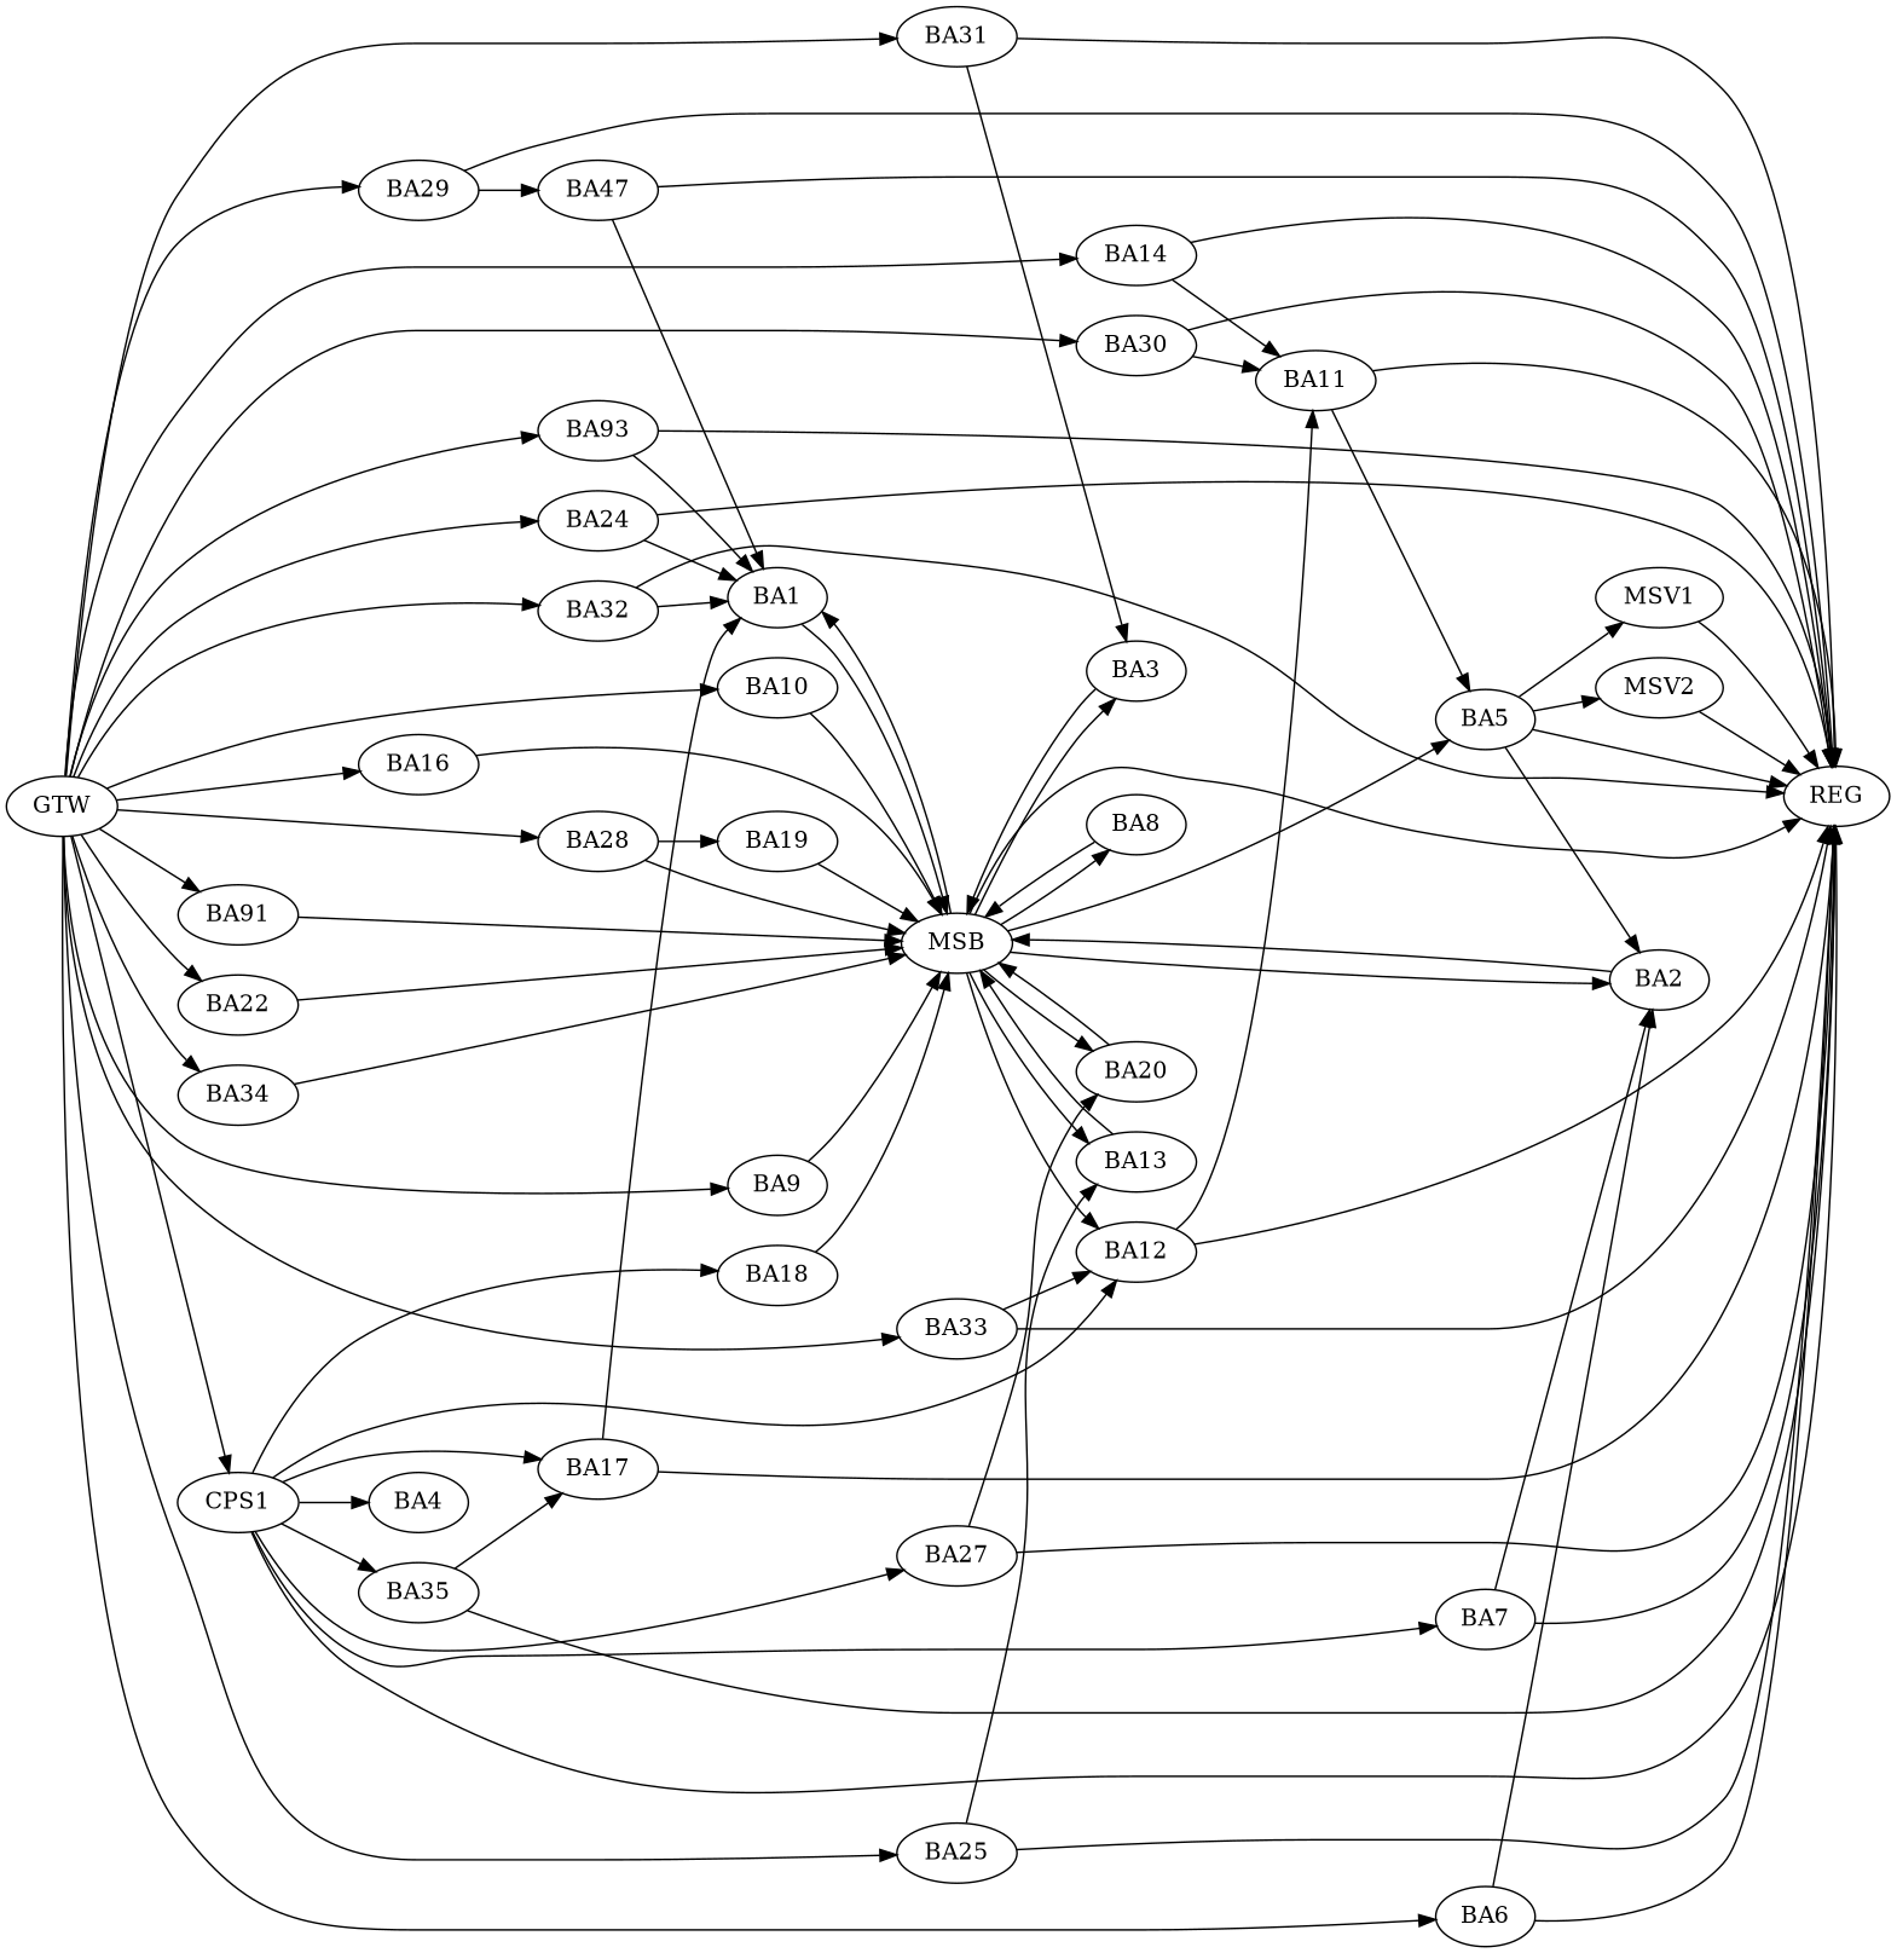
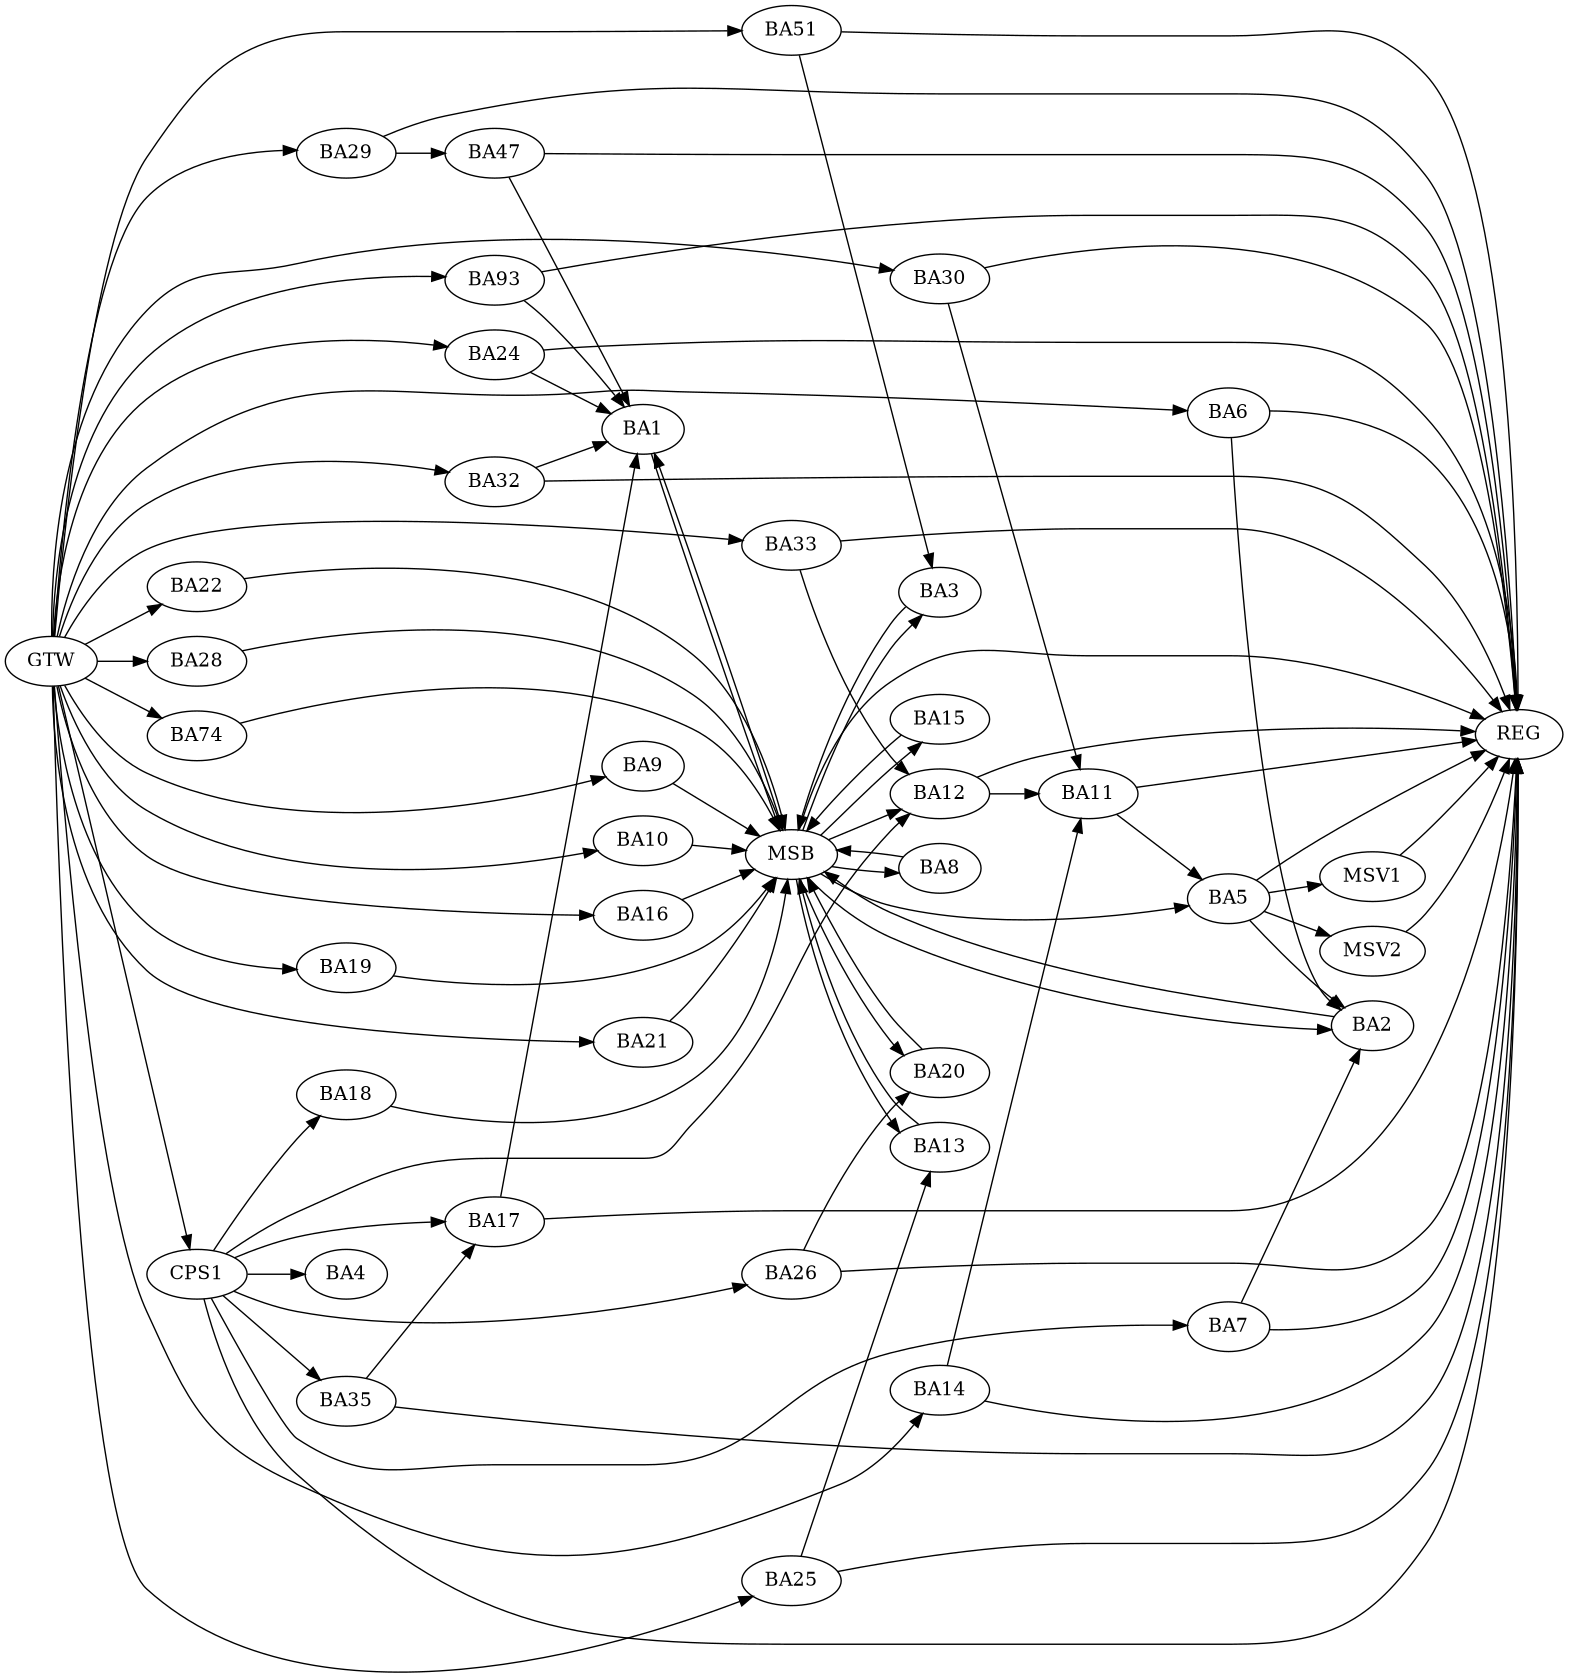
  strict digraph {
    rankdir=LR
    n1 [label=BA1]
    n2 [label=MSB]
    n3 [label=BA2]
    n4 [label=BA3]
    n5 [label=BA5]
    n6 [label=REG]
    n7 [label=BA8]
    n8 [label=BA12]
    n9 [label=BA13]
+   n10 [label=BA15]
    n11 [label=BA20]
    n12 [label=BA4]
    n13 [label=MSV1]
    n14 [label=MSV2]
    n15 [label=BA6]
    n16 [label=BA7]
    n17 [label=BA9]
    n18 [label=BA10]
    n19 [label=BA11]
    n20 [label=BA14]
    n21 [label=BA16]
    n22 [label=BA17]
    n23 [label=BA18]
    n24 [label=BA19]
-   n25 [label=BA91]
+   n25 [label=BA21]
    n26 [label=BA22]
    n27 [label=BA93]
    n28 [label=BA24]
    n29 [label=BA25]
-   n30 [label=BA27]
+   n30 [label=BA26]
    n31 [label=BA47]
    n32 [label=BA28]
    n33 [label=BA29]
    n34 [label=BA30]
-   n35 [label=BA31]
+   n35 [label=BA51]
    n36 [label=BA32]
    n37 [label=BA33]
-   n38 [label=BA34]
+   n38 [label=BA74]
    n39 [label=BA35]
    n40 [label=CPS1]
    n41 [label=GTW]
    n1 -> n2
    n2 -> n1
    n2 -> n3
    n2 -> n4
    n2 -> n5
    n2 -> n6
    n2 -> n7
    n2 -> n8
    n2 -> n9
+   n2 -> n10
    n2 -> n11
    n3 -> n2
    n4 -> n2
    n5 -> n3
    n5 -> n6
    n5 -> n13
    n5 -> n14
    n7 -> n2
    n8 -> n6
    n8 -> n19
    n9 -> n2
+   n10 -> n2
    n11 -> n2
    n13 -> n6
    n14 -> n6
    n15 -> n3
    n15 -> n6
    n16 -> n3
    n16 -> n6
    n17 -> n2
    n18 -> n2
    n19 -> n5
    n19 -> n6
    n20 -> n6
    n20 -> n19
    n21 -> n2
    n22 -> n1
    n22 -> n6
    n23 -> n2
    n24 -> n2
    n25 -> n2
    n26 -> n2
    n27 -> n1
    n27 -> n6
    n28 -> n1
    n28 -> n6
    n29 -> n6
    n29 -> n9
    n30 -> n6
    n30 -> n11
    n31 -> n1
    n31 -> n6
    n32 -> n2
    n33 -> n6
    n33 -> n31
    n34 -> n6
    n34 -> n19
    n35 -> n4
    n35 -> n6
    n36 -> n1
    n36 -> n6
    n37 -> n6
    n37 -> n8
    n38 -> n2
    n39 -> n6
    n39 -> n22
    n40 -> n6
    n40 -> n8
    n40 -> n12
    n40 -> n16
    n40 -> n22
    n40 -> n23
    n40 -> n30
    n40 -> n39
    n41 -> n15
    n41 -> n17
    n41 -> n18
    n41 -> n20
    n41 -> n21
-   n32 -> n24
+   n41 -> n24
    n41 -> n25
    n41 -> n26
    n41 -> n27
    n41 -> n28
    n41 -> n29
    n41 -> n32
    n41 -> n33
    n41 -> n34
    n41 -> n35
    n41 -> n36
    n41 -> n37
    n41 -> n38
    n41 -> n40
  }
